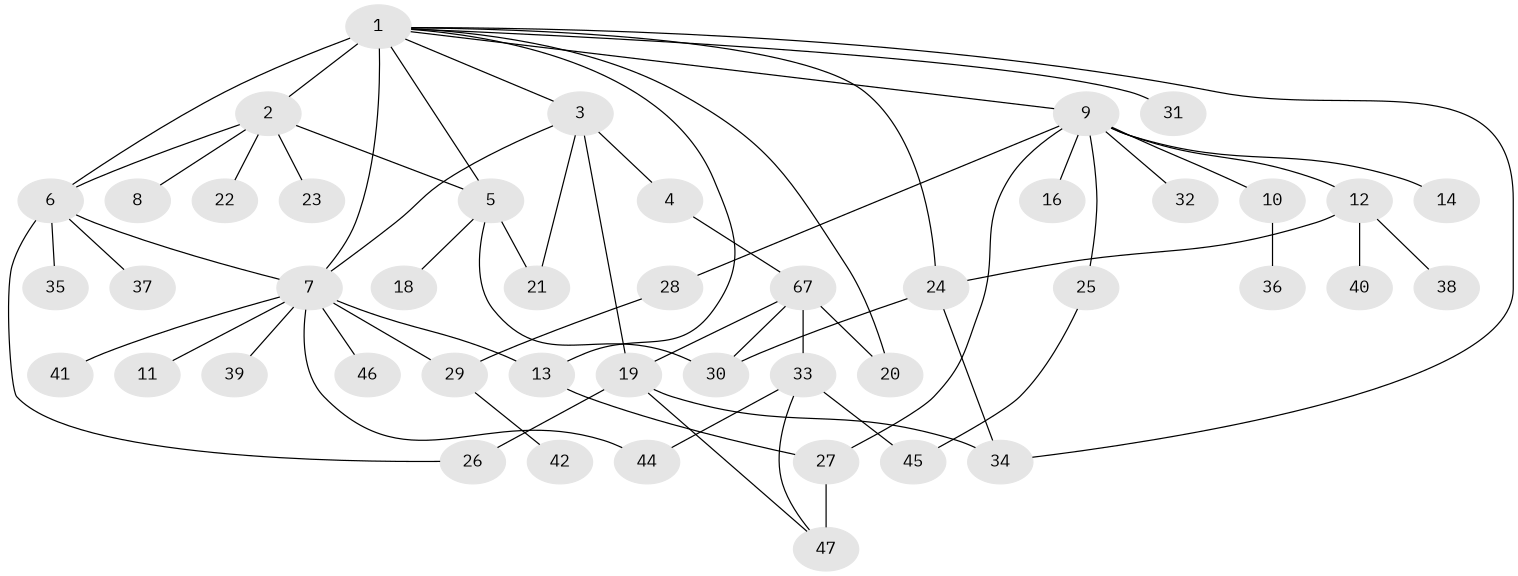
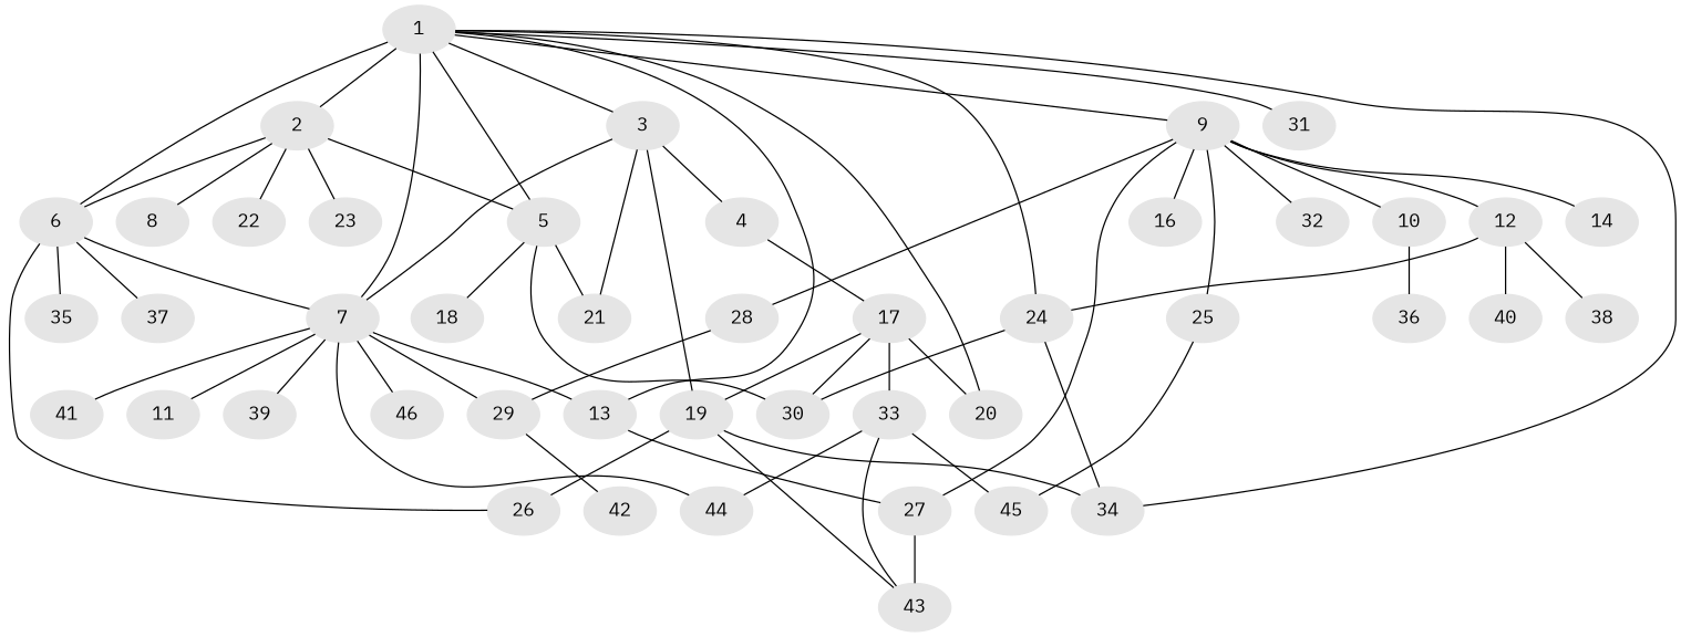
  graph {
    fontname="IBM Plex Mono"
    node [color=gray90 fontname="IBM Plex Mono" style=filled]
    edge [fontname="IBM Plex Mono" weight=1.0]
    1
    2
    3
    5
    6
    7
    9
    13
    20
    24
    31
    34
    8
    22
    23
    4
    19
    21
    18
    30
    26
    35
    37
    11
    29
    39
    41
    44
    46
    10
    12
    14
    16
    25
    27
    28
    32
-   17 [label=67]
-   43 [label=47]
+   17
+   43
    33
    42
    36
    38
    40
    45
    1 -- 2 [weight=2.0]
    1 -- 3
    1 -- 5
    1 -- 6 [weight=6.0]
    1 -- 7
    1 -- 9
    1 -- 13
    1 -- 20
    1 -- 24
    1 -- 31
    1 -- 34
    2 -- 5 [weight=2.0]
    2 -- 6
    2 -- 8
    2 -- 22 [weight=3.0]
    2 -- 23
    3 -- 7
    3 -- 4 [weight=2.0]
    3 -- 19
    3 -- 21
    5 -- 21
    5 -- 18 [weight=2.0]
    5 -- 30
    6 -- 7
    6 -- 26
    6 -- 35
    6 -- 37
    7 -- 13
    7 -- 11
    7 -- 29
    7 -- 39
    7 -- 41
    7 -- 44
    7 -- 46
    9 -- 10
    9 -- 12
    9 -- 14
    9 -- 16
    9 -- 25
    9 -- 27
    9 -- 28
    9 -- 32
    13 -- 27
    24 -- 34
    24 -- 30
    4 -- 17
    19 -- 34
    19 -- 26 [weight=3.0]
    19 -- 43
    29 -- 42
    10 -- 36
    12 -- 24
    12 -- 38
    12 -- 40
    25 -- 45
    27 -- 43 [weight=3.0]
    28 -- 29
    17 -- 20
    17 -- 19
    17 -- 30 [weight=3.0]
    17 -- 33
    33 -- 44
    33 -- 43
    33 -- 45
  }
